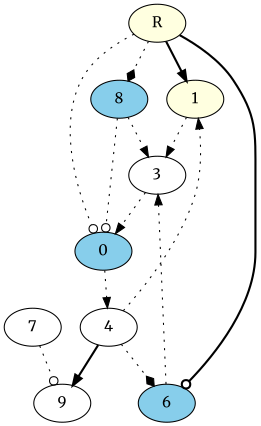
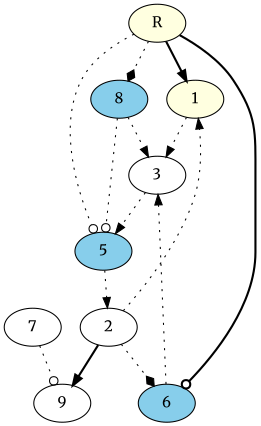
  digraph {
    fontname=Merriweather
    node [fillcolor=white fontname=Merriweather style=filled]
    edge [arrowhead=normal fontname=Merriweather style=dotted]
    1 [fillcolor=lightyellow]
    3
-   5 [fillcolor=skyblue label=0]
-   2 [label=4]
+   5 [fillcolor=skyblue]
+   2
    n5 [label=9]
    6 [fillcolor=skyblue]
    8 [fillcolor=skyblue]
    7
    R [fillcolor=lightyellow]
    1 -> 3
    3 -> 5
    5 -> 2
    2 -> 1
    2 -> n5 [style=bold]
    2 -> 6 [arrowhead=diamond]
    6 -> 3
    8 -> 3
    8 -> 5 [arrowhead=odot]
    7 -> n5 [arrowhead=odot]
    R -> 1 [style=bold]
    R -> 5 [arrowhead=odot]
    R -> 6 [arrowhead=odot style=bold]
    R -> 8 [arrowhead=diamond]
  }
